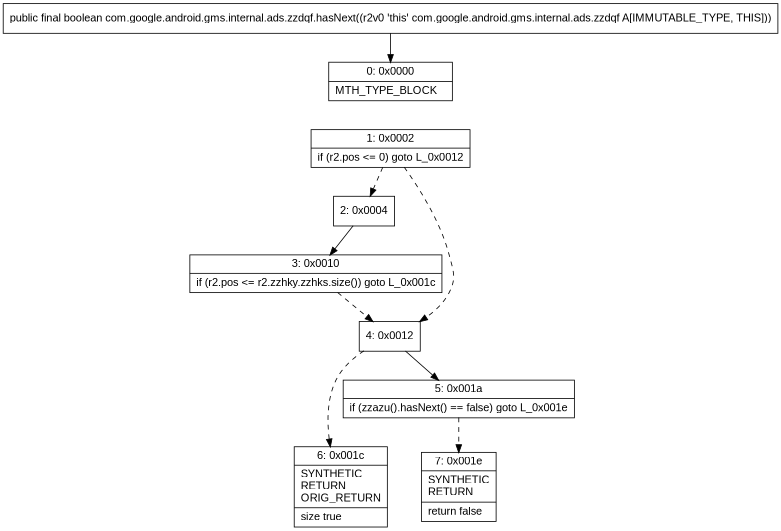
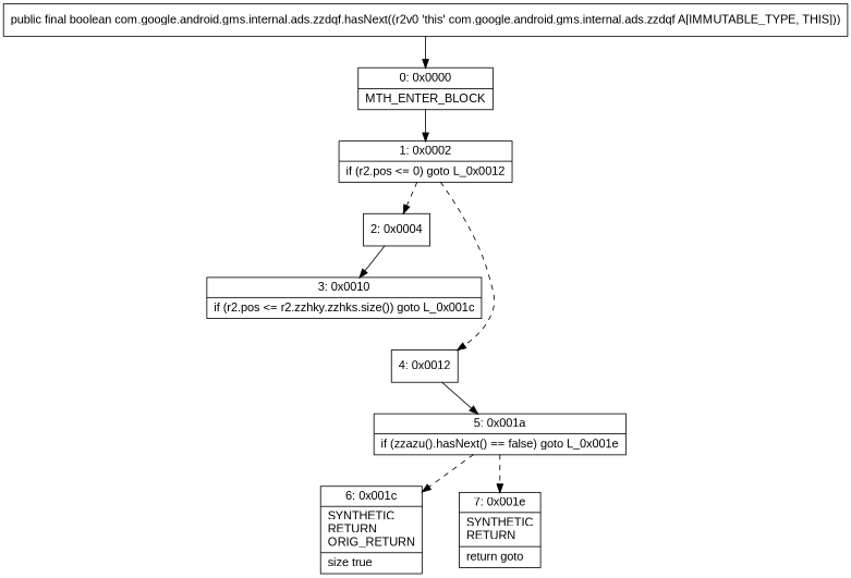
  digraph {
    fontname="Liberation Sans"
    node [fontname="Liberation Sans" shape=record]
    edge [fontname="Liberation Sans" style=dashed]
-   n1 [label="{0\:\ 0x0000|MTH_TYPE_BLOCK\l}"]
+   n1 [label="{0\:\ 0x0000|MTH_ENTER_BLOCK\l}"]
    n2 [label="{1\:\ 0x0002|if (r2.pos \<= 0) goto L_0x0012\l}"]
    n3 [label="{2\:\ 0x0004}"]
    n4 [label="{4\:\ 0x0012}"]
    n5 [label="{3\:\ 0x0010|if (r2.pos \<= r2.zzhky.zzhks.size()) goto L_0x001c\l}"]
    n6 [label="{5\:\ 0x001a|if (zzazu().hasNext() == false) goto L_0x001e\l}"]
    n7 [label="{6\:\ 0x001c|SYNTHETIC\lRETURN\lORIG_RETURN\l|size true\l}"]
-   n8 [label="{7\:\ 0x001e|SYNTHETIC\lRETURN\l|return false\l}"]
+   n8 [label="{7\:\ 0x001e|SYNTHETIC\lRETURN\l|return goto\l}"]
    n9 [label="{public final boolean com.google.android.gms.internal.ads.zzdqf.hasNext((r2v0 'this' com.google.android.gms.internal.ads.zzdqf A[IMMUTABLE_TYPE, THIS])) }"]
+   n1 -> n2 [style=""]
    n2 -> n3
    n2 -> n4
    n3 -> n5 [style=""]
    n4 -> n6 [style=""]
-   n5 -> n4
-   n4 -> n7
+   n6 -> n7
    n6 -> n8
    n9 -> n1 [style=""]
  }
